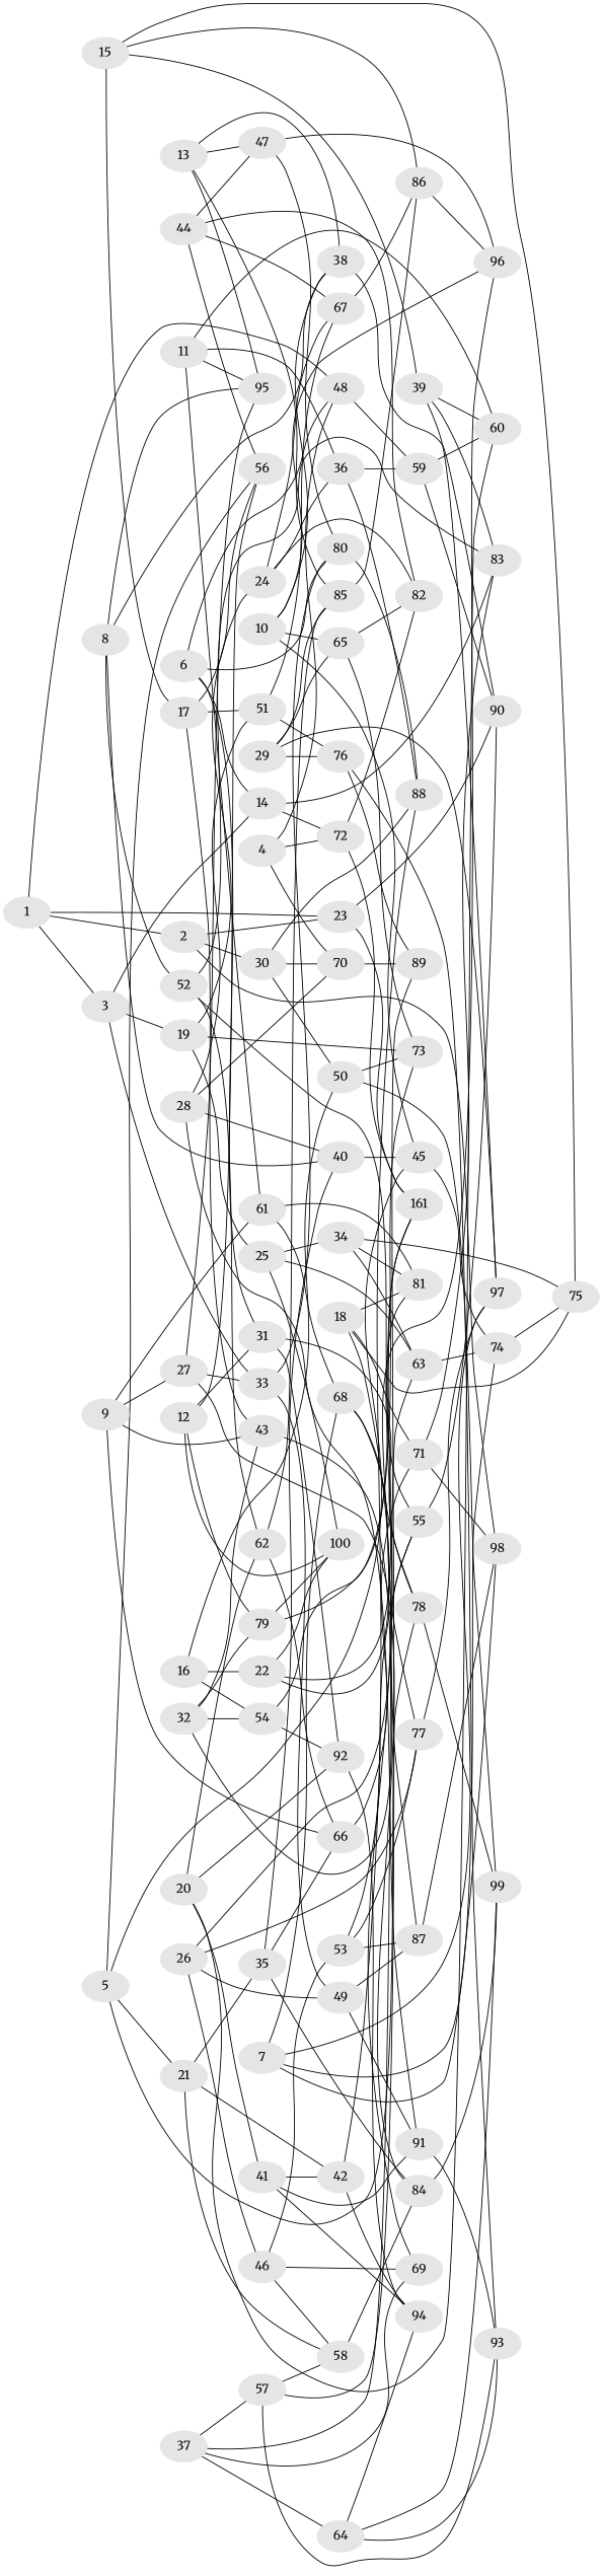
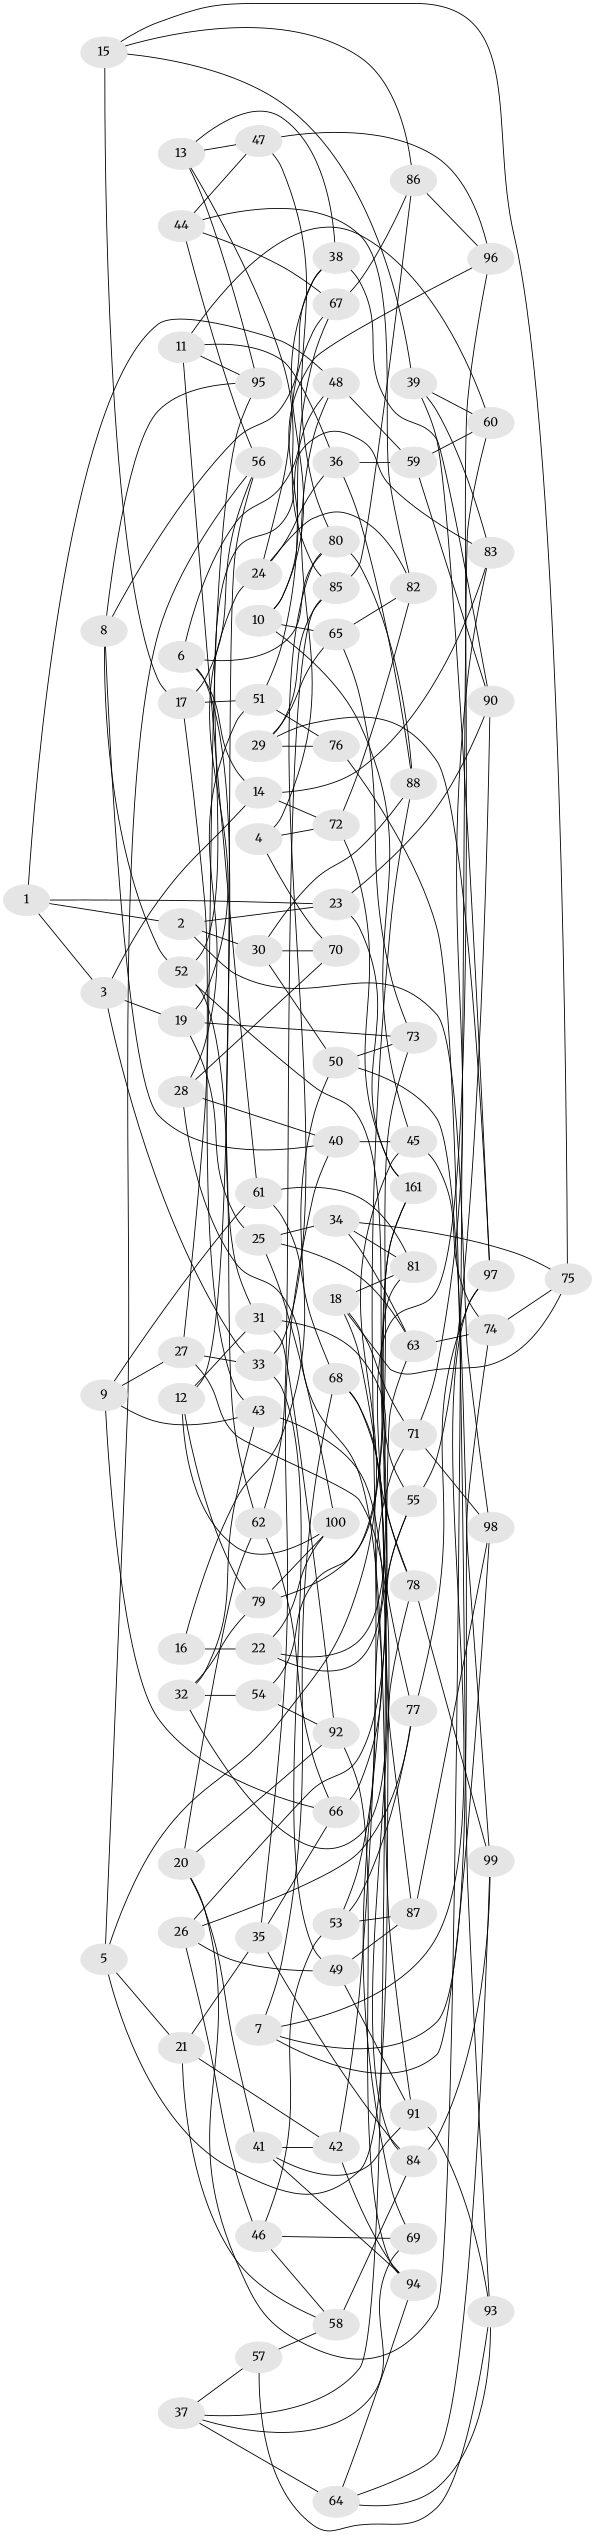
  graph {
    fontname=Merriweather
    rankdir=LR
    node [color=gray90 fontname=Merriweather style=filled]
    edge [fontname=Merriweather]
    1
    2
    3
    23
    48
    30
    98
    14
    19
    33
    90
    n12 [label=161]
    59
    70
    50
    88
    72
    83
    24
    25
    73
    80
    49
    4
-   89
    82
    5
    21
    45
    56
    78
    35
    42
    58
    74
    99
    6
    31
    92
    7
    68
    97
    77
    75
    8
    38
    40
    52
    95
    62
    55
    9
    27
    43
    61
    66
    84
    87
    81
    71
    10
    65
    96
    11
    36
    60
    12
    79
    100
    13
    47
    85
    86
    15
    17
    39
    51
    16
    22
    54
    67
    76
    18
    69
    34
    63
    20
    41
    91
    94
    26
    46
    53
    28
    93
    29
    32
    37
    57
    64
    44
    1 -- 2
    1 -- 3
    1 -- 23
    1 -- 48
    2 -- 23
    2 -- 30
    2 -- 98
    3 -- 14
    3 -- 19
    3 -- 33
    23 -- 90
    23 -- n12
    48 -- 59
    30 -- 70
    30 -- 50
    30 -- 88
    14 -- 72
    14 -- 83
    19 -- 24
    19 -- 25
    19 -- 73
    33 -- 80
    33 -- 49
    59 -- 90
    59 -- 60
-   70 -- 89
    50 -- 73
    50 -- 99
    72 -- n12
    72 -- 82
    24 -- 82
    24 -- 36
    24 -- 67
    25 -- 100
    25 -- 34
    25 -- 63
    80 -- 88
    49 -- 87
    49 -- 91
    4 -- 48
    4 -- 70
    4 -- 72
    5 -- 21
    5 -- 45
    5 -- 56
    5 -- 78
    21 -- 35
    21 -- 42
    21 -- 58
    45 -- 74
    78 -- 99
    35 -- 40
    35 -- 66
    35 -- 84
    42 -- 88
    42 -- 94
    58 -- 84
    74 -- 75
    6 -- 48
    6 -- 14
    6 -- 80
    6 -- 31
    31 -- 78
    31 -- 92
    92 -- 94
    7 -- 98
    7 -- 74
    7 -- 68
    7 -- 97
    68 -- 78
    68 -- 77
    77 -- 97
    8 -- 38
    8 -- 40
    8 -- 52
    8 -- 95
    38 -- 90
    40 -- 45
    52 -- 83
    52 -- 62
    52 -- 55
    62 -- 66
    62 -- 85
    55 -- 90
    9 -- 27
    9 -- 43
    9 -- 61
    9 -- 66
    27 -- 33
    27 -- 95
    27 -- 84
    43 -- 87
    61 -- 68
    61 -- 81
    66 -- 71
    84 -- 99
    87 -- 98
    71 -- 98
    71 -- 83
    10 -- 45
    10 -- 38
    10 -- 65
    10 -- 96
    65 -- 73
    65 -- 82
    11 -- 95
    11 -- 61
    11 -- 36
    11 -- 60
    36 -- 59
    36 -- 88
    12 -- 56
    12 -- 31
    12 -- 79
    12 -- 100
    79 -- n12
    79 -- 100
    13 -- 38
    13 -- 95
    13 -- 47
    13 -- 85
    47 -- 80
    47 -- 96
    85 -- 86
    86 -- 96
    15 -- 75
    15 -- 86
    15 -- 17
    15 -- 39
    17 -- 56
    17 -- 43
    17 -- 51
    39 -- 83
    39 -- 97
    39 -- 60
    51 -- 67
    51 -- 76
    16 -- 50
    16 -- 22
-   16 -- 54
    22 -- 81
    22 -- 96
    22 -- 100
    54 -- 73
    54 -- 92
    67 -- 86
-   76 -- 89
    76 -- 93
    18 -- 75
    18 -- 81
    18 -- 71
    18 -- 69
    34 -- 75
    34 -- 81
    34 -- 63
    63 -- 74
    20 -- 92
    20 -- 62
    20 -- 60
    20 -- 41
    41 -- 42
    41 -- 91
    41 -- 94
    91 -- 93
    26 -- n12
    26 -- 49
    26 -- 77
    26 -- 46
    46 -- 58
    46 -- 69
    46 -- 53
    53 -- 77
    53 -- 55
    53 -- 87
    28 -- 70
    28 -- 40
    28 -- 51
    28 -- 91
    29 -- 97
    29 -- 65
    29 -- 85
    29 -- 76
    32 -- 55
    32 -- 43
    32 -- 79
    32 -- 54
    37 -- 69
    37 -- 63
    37 -- 57
    37 -- 64
-   57 -- 89
    57 -- 58
    57 -- 93
    64 -- 99
    64 -- 94
    64 -- 93
    44 -- 82
    44 -- 56
    44 -- 47
    44 -- 67
  }
